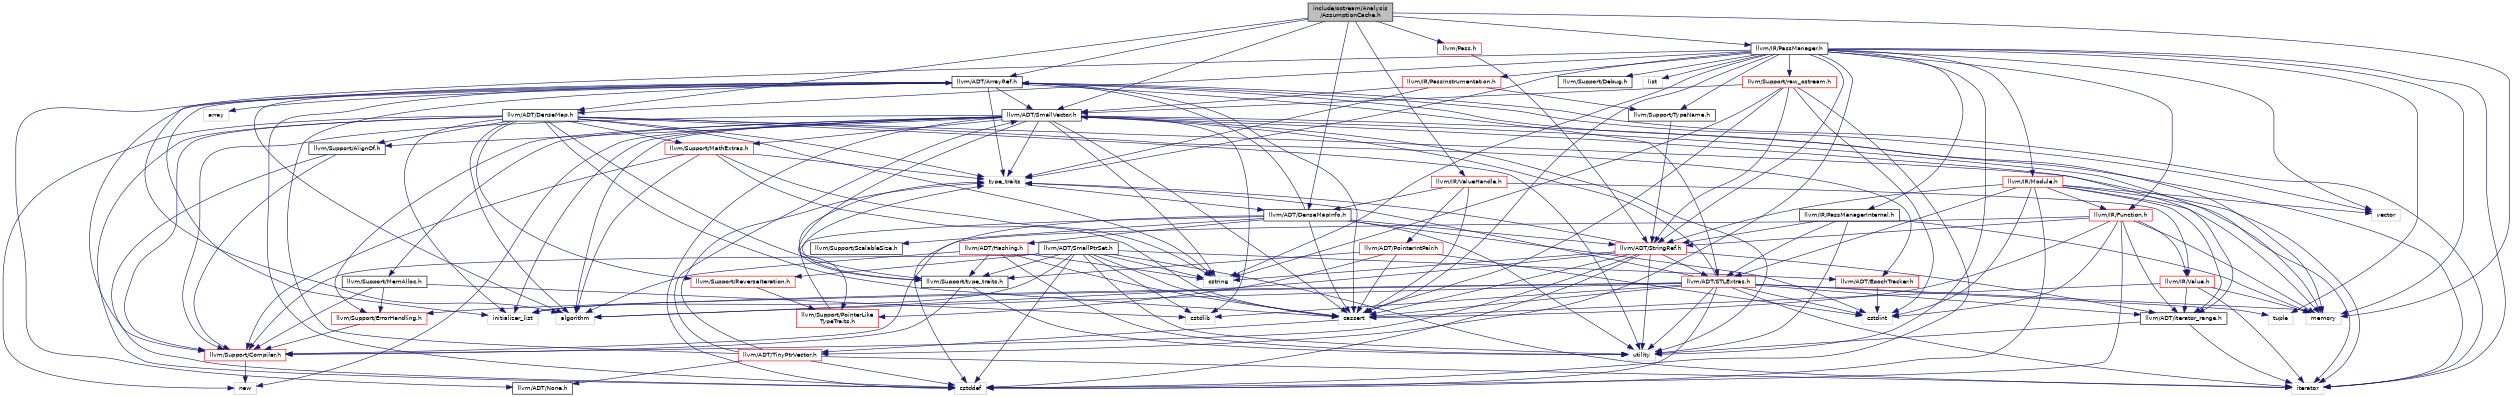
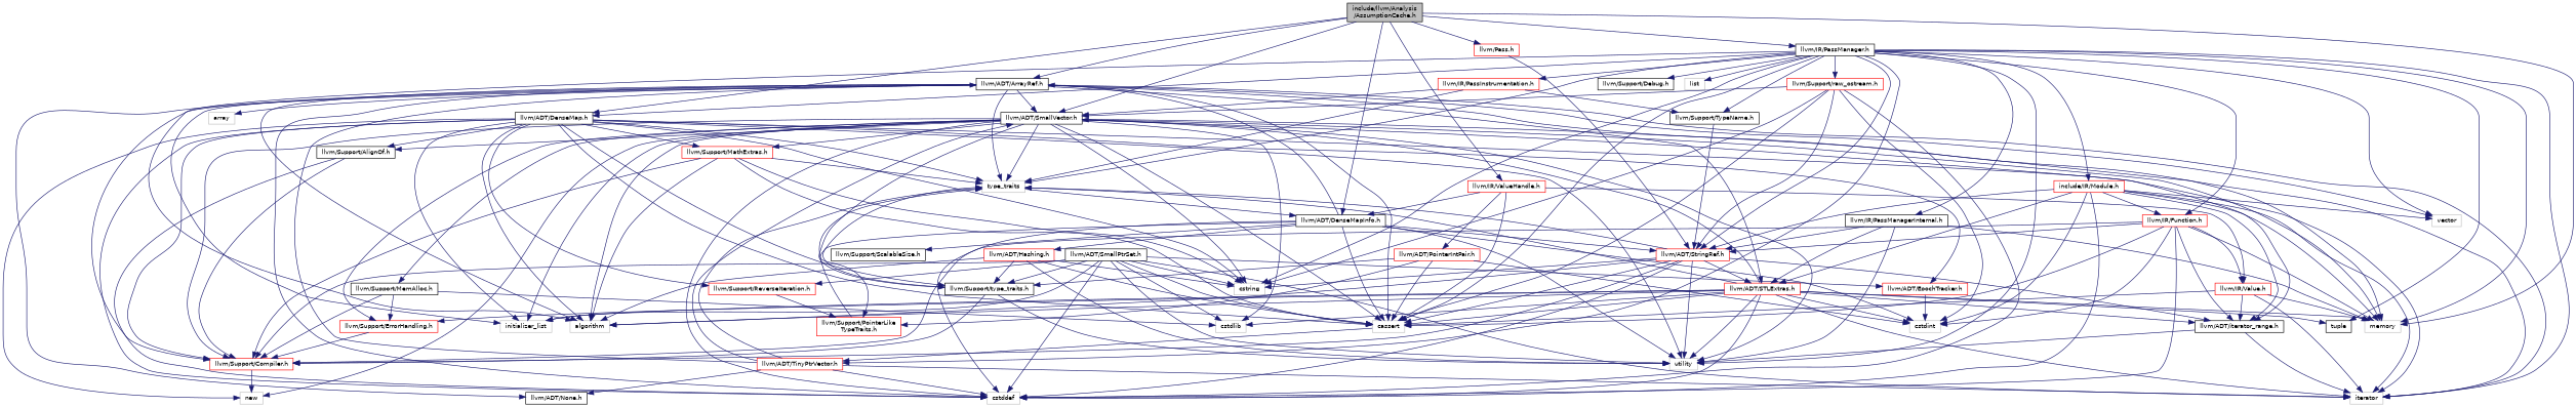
  digraph {
    node [color=red fontname=Helvetica fontsize=10 shape=box]
    edge [color=midnightblue fontname=Helvetica fontsize=10 labelfontname=Helvetica labelfontsize=10 style=solid]
-   n1 [color=black fillcolor=grey75 fontcolor=black height=0.2 label="include/ostream/Analysis\l/AssumptionCache.h" style=filled width=0.4]
+   n1 [color=black fillcolor=grey75 fontcolor=black height=0.2 label="include/llvm/Analysis\l/AssumptionCache.h" style=filled width=0.4]
    n2 [color=black height=0.2 label="llvm/ADT/ArrayRef.h" width=0.4]
    n3 [color=black height=0.2 label="llvm/ADT/SmallVector.h" width=0.4]
    n4 [color=grey75 height=0.2 label=memory width=0.4]
    n5 [color=black height=0.2 label="llvm/ADT/DenseMap.h" width=0.4]
    n6 [color=black height=0.2 label="llvm/ADT/DenseMapInfo.h" width=0.4]
    n7 [color=black height=0.2 label="llvm/IR/PassManager.h" width=0.4]
    n8 [height=0.2 label="llvm/IR/ValueHandle.h" width=0.4]
    n9 [height=0.2 label="llvm/Pass.h" width=0.4]
    n10 [height=0.2 label="llvm/Support/Compiler.h" width=0.4]
    n11 [color=grey75 height=0.2 label=type_traits width=0.4]
    n12 [color=grey75 height=0.2 label=algorithm width=0.4]
    n13 [color=grey75 height=0.2 label=cassert width=0.4]
    n14 [color=black height=0.2 label="llvm/ADT/None.h" width=0.4]
    n15 [color=grey75 height=0.2 label=iterator width=0.4]
    n16 [color=grey75 height=0.2 label=cstddef width=0.4]
    n17 [color=grey75 height=0.2 label=initializer_list width=0.4]
    n18 [height=0.2 label="llvm/ADT/STLExtras.h" width=0.4]
    n19 [color=grey75 height=0.2 label=array width=0.4]
    n20 [color=grey75 height=0.2 label=vector width=0.4]
    n21 [color=black height=0.2 label="llvm/Support/type_traits.h" width=0.4]
    n22 [color=grey75 height=0.2 label=utility width=0.4]
    n23 [color=grey75 height=0.2 label=cstring width=0.4]
    n24 [color=grey75 height=0.2 label=new width=0.4]
    n25 [color=black height=0.2 label="llvm/ADT/iterator_range.h" width=0.4]
    n26 [color=black height=0.2 label="llvm/Support/AlignOf.h" width=0.4]
    n27 [height=0.2 label="llvm/Support/MathExtras.h" width=0.4]
    n28 [color=black height=0.2 label="llvm/Support/MemAlloc.h" width=0.4]
    n29 [height=0.2 label="llvm/Support/ErrorHandling.h" width=0.4]
    n30 [color=grey75 height=0.2 label=cstdlib width=0.4]
    n31 [height=0.2 label="llvm/ADT/EpochTracker.h" width=0.4]
    n32 [height=0.2 label="llvm/Support/ReverseIteration.h" width=0.4]
    n33 [height=0.2 label="llvm/ADT/Hashing.h" width=0.4]
    n34 [color=grey75 height=0.2 label=cstdint width=0.4]
    n35 [height=0.2 label="llvm/ADT/StringRef.h" width=0.4]
    n36 [height=0.2 label="llvm/Support/PointerLike\lTypeTraits.h" width=0.4]
    n37 [color=black height=0.2 label="llvm/Support/ScalableSize.h" width=0.4]
-   n38 [color=grey75 height=0.2 label=tuple width=0.4]
+   n38 [color=black height=0.2 label=tuple width=0.4]
    n39 [height=0.2 label="llvm/ADT/TinyPtrVector.h" width=0.4]
    n40 [height=0.2 label="llvm/IR/Function.h" width=0.4]
-   n41 [height=0.2 label="llvm/IR/Module.h" width=0.4]
+   n41 [height=0.2 label="include/IR/Module.h" width=0.4]
    n42 [height=0.2 label="llvm/IR/PassInstrumentation.h" width=0.4]
    n43 [color=black height=0.2 label="llvm/Support/TypeName.h" width=0.4]
    n44 [color=black height=0.2 label="llvm/IR/PassManagerInternal.h" width=0.4]
    n45 [color=black height=0.2 label="llvm/Support/Debug.h" width=0.4]
    n46 [height=0.2 label="llvm/Support/raw_ostream.h" width=0.4]
    n47 [color=grey75 height=0.2 label=list width=0.4]
    n48 [height=0.2 label="llvm/IR/Value.h" width=0.4]
    n49 [height=0.2 label="llvm/ADT/PointerIntPair.h" width=0.4]
    n50 [color=black height=0.2 label="llvm/ADT/SmallPtrSet.h" width=0.4]
    n1 -> n2
    n1 -> n3
    n1 -> n4
    n1 -> n5
    n1 -> n6
    n1 -> n7
    n1 -> n8
    n1 -> n9
    n2 -> n3
    n2 -> n4
    n2 -> n10
    n2 -> n11
    n2 -> n12
    n2 -> n13
    n2 -> n14
    n2 -> n15
    n2 -> n16
    n2 -> n17
    n2 -> n18
    n2 -> n19
    n2 -> n20
    n3 -> n4
    n3 -> n10
    n3 -> n11
    n3 -> n12
    n3 -> n13
    n3 -> n15
    n3 -> n16
    n3 -> n17
    n3 -> n21
    n3 -> n22
    n3 -> n23
    n3 -> n24
    n3 -> n25
    n3 -> n26
    n3 -> n27
    n3 -> n28
    n3 -> n29
    n3 -> n30
    n5 -> n10
    n5 -> n11
    n5 -> n12
    n5 -> n13
    n5 -> n15
    n5 -> n16
    n5 -> n17
    n5 -> n21
    n5 -> n22
    n5 -> n23
    n5 -> n24
    n5 -> n26
    n5 -> n27
    n5 -> n31
    n5 -> n32
    n6 -> n2
    n6 -> n13
    n6 -> n16
    n6 -> n22
    n6 -> n33
    n6 -> n34
    n6 -> n35
    n6 -> n36
    n6 -> n37
    n7 -> n4
    n7 -> n5
    n7 -> n11
    n7 -> n12
    n7 -> n13
    n7 -> n15
    n7 -> n20
    n7 -> n22
    n7 -> n23
    n7 -> n35
    n7 -> n38
    n7 -> n39
    n7 -> n40
    n7 -> n41
    n7 -> n42
    n7 -> n43
    n7 -> n44
    n7 -> n45
    n7 -> n46
    n7 -> n47
    n8 -> n6
    n8 -> n13
    n8 -> n48
    n8 -> n49
    n9 -> n35
    n10 -> n24
    n11 -> n6
    n13 -> n39
    n18 -> n3
    n18 -> n4
    n18 -> n11
    n18 -> n12
    n18 -> n13
    n18 -> n15
    n18 -> n16
    n18 -> n17
    n18 -> n22
    n18 -> n25
    n18 -> n29
    n18 -> n30
    n18 -> n34
    n18 -> n38
    n21 -> n10
    n21 -> n11
    n21 -> n22
    n25 -> n15
    n25 -> n22
    n26 -> n10
    n26 -> n16
    n27 -> n10
    n27 -> n11
    n27 -> n12
    n27 -> n13
    n27 -> n23
    n28 -> n10
    n28 -> n29
    n28 -> n30
    n29 -> n10
    n31 -> n34
    n32 -> n36
    n33 -> n12
    n33 -> n13
    n33 -> n21
    n33 -> n22
    n33 -> n23
    n35 -> n10
    n35 -> n11
    n35 -> n12
    n35 -> n13
    n35 -> n16
    n35 -> n18
    n35 -> n22
    n35 -> n23
    n35 -> n25
    n36 -> n11
    n39 -> n2
    n39 -> n3
    n39 -> n11
    n39 -> n14
    n39 -> n15
    n39 -> n16
    n40 -> n4
    n40 -> n10
    n40 -> n13
    n40 -> n16
    n40 -> n25
    n40 -> n34
    n40 -> n35
    n40 -> n48
    n41 -> n4
    n41 -> n15
    n41 -> n16
    n41 -> n18
    n41 -> n20
    n41 -> n25
    n41 -> n34
    n41 -> n35
    n41 -> n40
    n42 -> n3
    n42 -> n11
    n42 -> n43
    n43 -> n35
    n44 -> n4
    n44 -> n18
    n44 -> n22
    n44 -> n35
    n46 -> n3
    n46 -> n13
    n46 -> n16
    n46 -> n23
    n46 -> n34
    n46 -> n35
    n48 -> n4
    n48 -> n13
    n48 -> n15
    n48 -> n25
    n49 -> n13
    n49 -> n21
    n49 -> n34
    n49 -> n36
    n50 -> n10
    n50 -> n13
    n50 -> n15
    n50 -> n16
    n50 -> n17
    n50 -> n21
    n50 -> n22
    n50 -> n23
    n50 -> n30
    n50 -> n31
    n50 -> n32
  }
